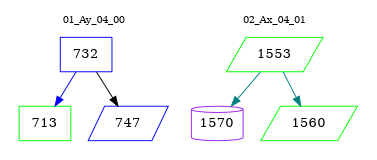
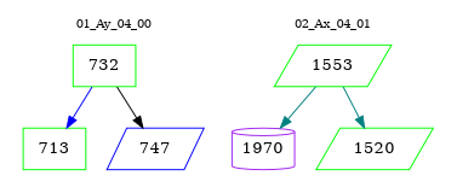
  digraph {
    node [color=green shape=parallelogram]
    edge [color=teal]
-   n1 [color=blue label=732 shape=box]
+   n1 [label=732 shape=box]
    n2 [label=713 shape=box]
    n3 [color=blue label=747]
    n4 [label=1553]
-   n5 [color=purple label=1570 shape=cylinder]
-   n6 [label=1560]
+   n5 [color=purple label=1970 shape=cylinder]
+   n6 [label=1520]
    subgraph cluster_1 {
      color=white
      fontsize=10
      label="01_Ay_04_00"
      n1
      n2
      n3
    }
    subgraph cluster_2 {
      color=white
      fontsize=10
      label="02_Ax_04_01"
      n4
      n5
      n6
    }
    n1 -> n2 [color=blue]
    n1 -> n3 [color=black]
    n4 -> n5
    n4 -> n6
  }
